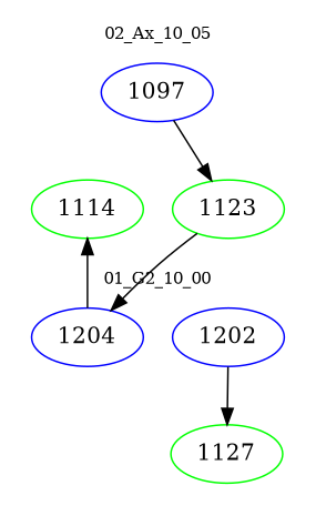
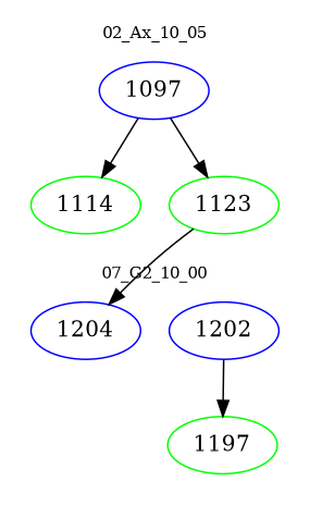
  digraph {
    node [color=blue]
    edge [color=black]
    n1 [label=1097]
    n2 [color=green label=1114]
    n3 [color=green label=1123]
    n4 [label=1202]
-   n5 [color=green label=1127]
+   n5 [color=green label=1197]
    n6 [label=1204]
    subgraph cluster_1 {
      color=white
      fontsize=10
      label="02_Ax_10_05"
      n1
      n2
      n3
    }
    subgraph cluster_2 {
      color=white
      fontsize=10
-     label="01_G2_10_00"
+     label="07_G2_10_00"
      n4
      n5
      n6
    }
-   n6 -> n2
+   n1 -> n2
    n1 -> n3
    n3 -> n6
    n4 -> n5
  }
